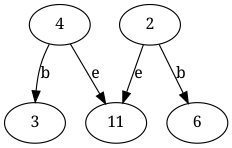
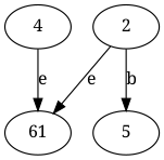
  strict digraph {
    fontname="Noto Serif"
    node [fontname="Noto Serif"]
    edge [fontname="Noto Serif"]
    n1 [label=4]
-   3
-   11
+   11 [label=61]
    2
-   6
-   n1 -> 3 [label=b]
+   6 [label=5]
    n1 -> 11 [label=e]
    2 -> 11 [label=e]
    2 -> 6 [label=b]
  }
